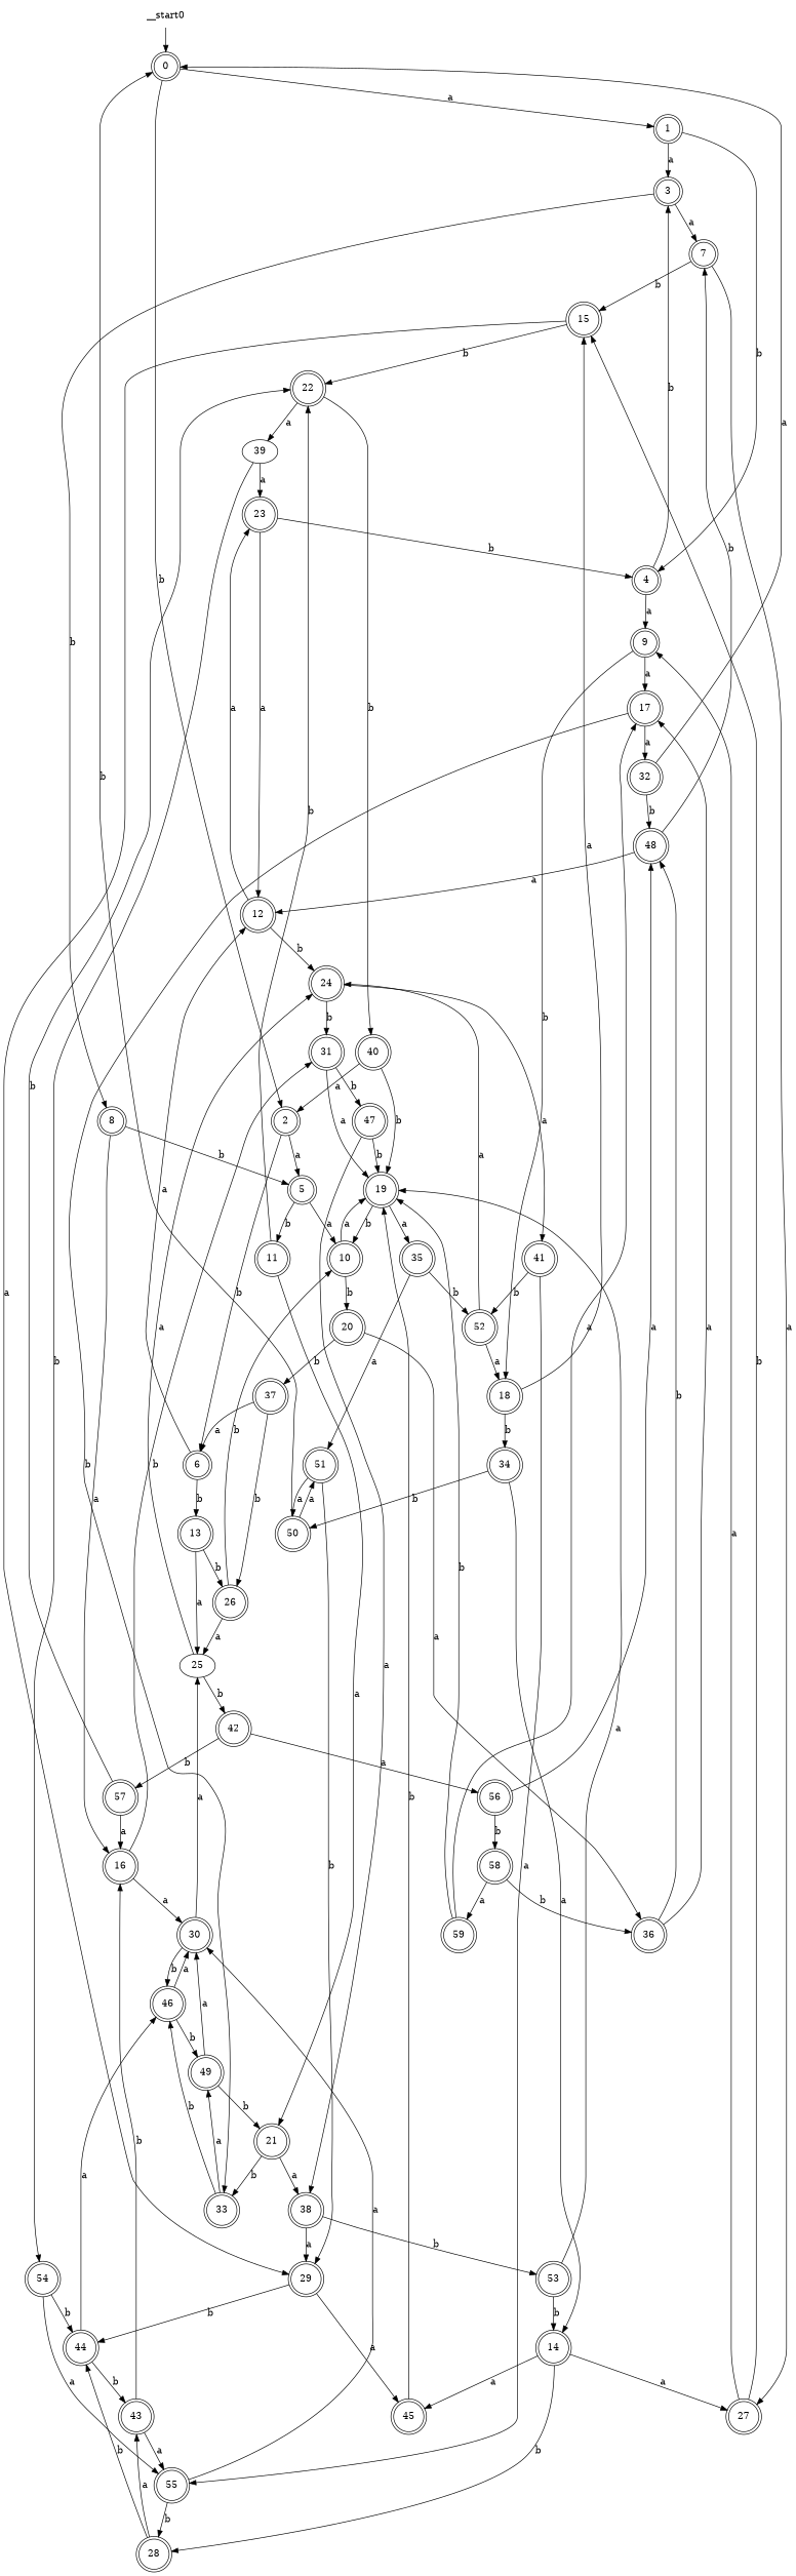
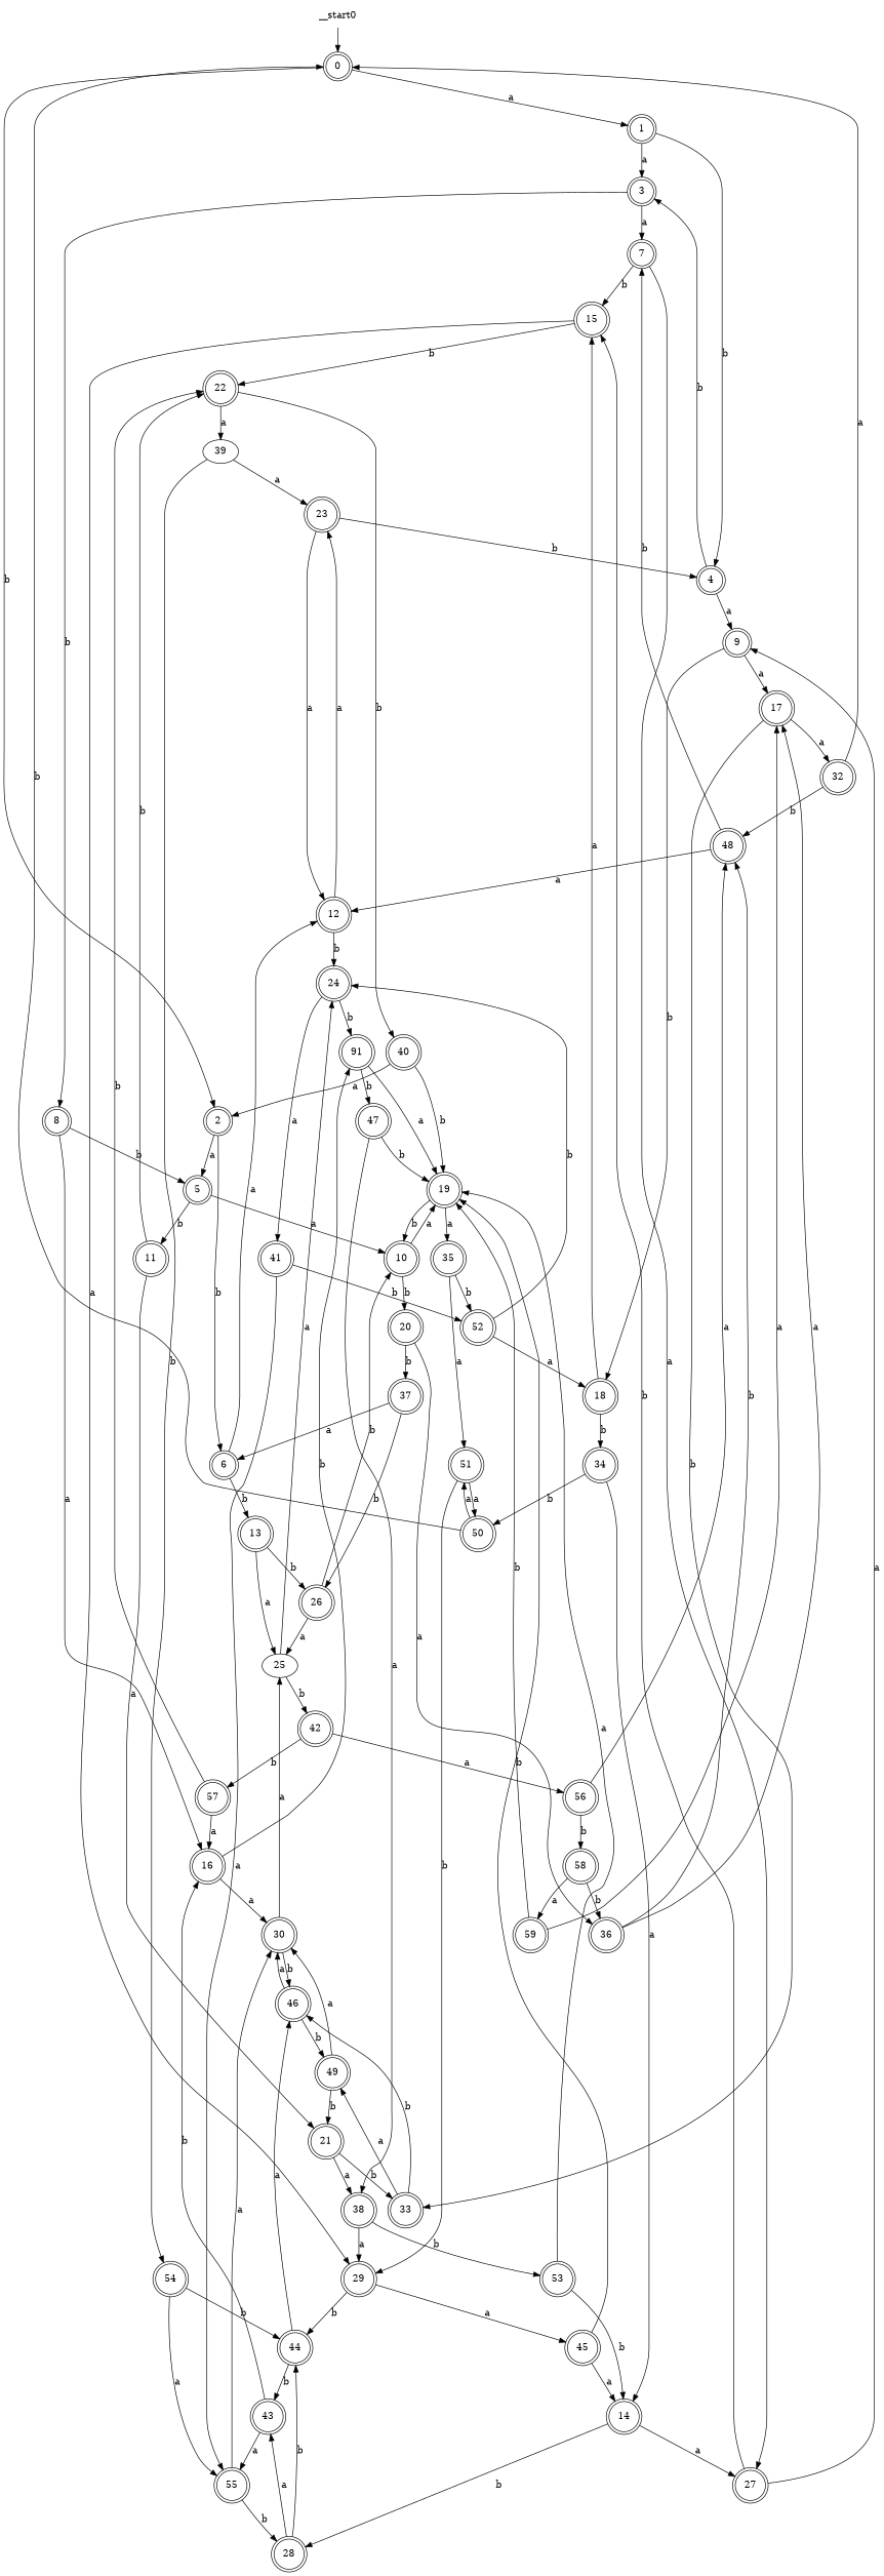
  digraph {
    node [shape=doublecircle]
    __start0 [shape=none]
    0
    1
    2
    3
    4
    5
    6
    7
    8
    9
    10
    11
    12
    13
    15
    27
    16
    17
    18
    19
    20
    21
    22
    23
    24
    25 [shape=""]
    26
    14
    28
    29
    30
-   31
+   31 [label=91]
    32
    33
    34
    35
    36
    37
    38
    39 [shape=""]
    40
    41
    42
    43
    44
    45
    46
    47
    48
    49
    50
    51
    52
    53
    54
    55
    56
    57
    58
    59
    __start0 -> 0
    0 -> 1 [label=a]
    0 -> 2 [label=b]
    1 -> 3 [label=a]
    1 -> 4 [label=b]
    2 -> 5 [label=a]
    2 -> 6 [label=b]
    3 -> 7 [label=a]
    3 -> 8 [label=b]
    4 -> 3 [label=b]
    4 -> 9 [label=a]
    5 -> 10 [label=a]
    5 -> 11 [label=b]
    6 -> 12 [label=a]
    6 -> 13 [label=b]
    7 -> 15 [label=b]
    7 -> 27 [label=a]
    8 -> 5 [label=b]
    8 -> 16 [label=a]
    9 -> 17 [label=a]
    9 -> 18 [label=b]
    10 -> 19 [label=a]
    10 -> 20 [label=b]
    11 -> 21 [label=a]
    11 -> 22 [label=b]
    12 -> 23 [label=a]
    12 -> 24 [label=b]
    13 -> 25 [label=a]
    13 -> 26 [label=b]
    15 -> 22 [label=b]
    15 -> 29 [label=a]
    27 -> 9 [label=a]
    27 -> 15 [label=b]
    16 -> 30 [label=a]
    16 -> 31 [label=b]
    17 -> 32 [label=a]
    17 -> 33 [label=b]
    18 -> 15 [label=a]
    18 -> 34 [label=b]
    19 -> 10 [label=b]
    19 -> 35 [label=a]
    20 -> 36 [label=a]
    20 -> 37 [label=b]
    21 -> 33 [label=b]
    21 -> 38 [label=a]
    22 -> 39 [label=a]
    22 -> 40 [label=b]
    23 -> 4 [label=b]
    23 -> 12 [label=a]
    24 -> 31 [label=b]
    24 -> 41 [label=a]
    25 -> 24 [label=a]
    25 -> 42 [label=b]
    26 -> 10 [label=b]
    26 -> 25 [label=a]
    14 -> 27 [label=a]
    14 -> 28 [label=b]
    28 -> 43 [label=a]
    28 -> 44 [label=b]
    29 -> 44 [label=b]
    29 -> 45 [label=a]
    30 -> 25 [label=a]
    30 -> 46 [label=b]
    31 -> 19 [label=a]
    31 -> 47 [label=b]
    32 -> 0 [label=a]
    32 -> 48 [label=b]
    33 -> 46 [label=b]
    33 -> 49 [label=a]
    34 -> 14 [label=a]
    34 -> 50 [label=b]
    35 -> 51 [label=a]
    35 -> 52 [label=b]
    36 -> 17 [label=a]
    36 -> 48 [label=b]
    37 -> 6 [label=a]
    37 -> 26 [label=b]
    38 -> 29 [label=a]
    38 -> 53 [label=b]
    39 -> 23 [label=a]
    39 -> 54 [label=b]
    40 -> 2 [label=a]
    40 -> 19 [label=b]
    41 -> 52 [label=b]
    41 -> 55 [label=a]
    42 -> 56 [label=a]
    42 -> 57 [label=b]
    43 -> 16 [label=b]
    43 -> 55 [label=a]
    44 -> 43 [label=b]
    44 -> 46 [label=a]
    45 -> 19 [label=b]
-   14 -> 45 [label=a]
+   45 -> 14 [label=a]
    46 -> 30 [label=a]
    46 -> 49 [label=b]
    47 -> 19 [label=b]
    47 -> 38 [label=a]
    48 -> 7 [label=b]
    48 -> 12 [label=a]
    49 -> 21 [label=b]
    49 -> 30 [label=a]
    50 -> 0 [label=b]
    50 -> 51 [label=a]
    51 -> 29 [label=b]
    51 -> 50 [label=a]
    52 -> 18 [label=a]
-   52 -> 24 [label=a]
+   52 -> 24 [label=b]
    53 -> 19 [label=a]
    53 -> 14 [label=b]
    54 -> 44 [label=b]
    54 -> 55 [label=a]
    55 -> 28 [label=b]
    55 -> 30 [label=a]
    56 -> 48 [label=a]
    56 -> 58 [label=b]
    57 -> 16 [label=a]
    57 -> 22 [label=b]
    58 -> 36 [label=b]
    58 -> 59 [label=a]
    59 -> 17 [label=a]
    59 -> 19 [label=b]
  }
